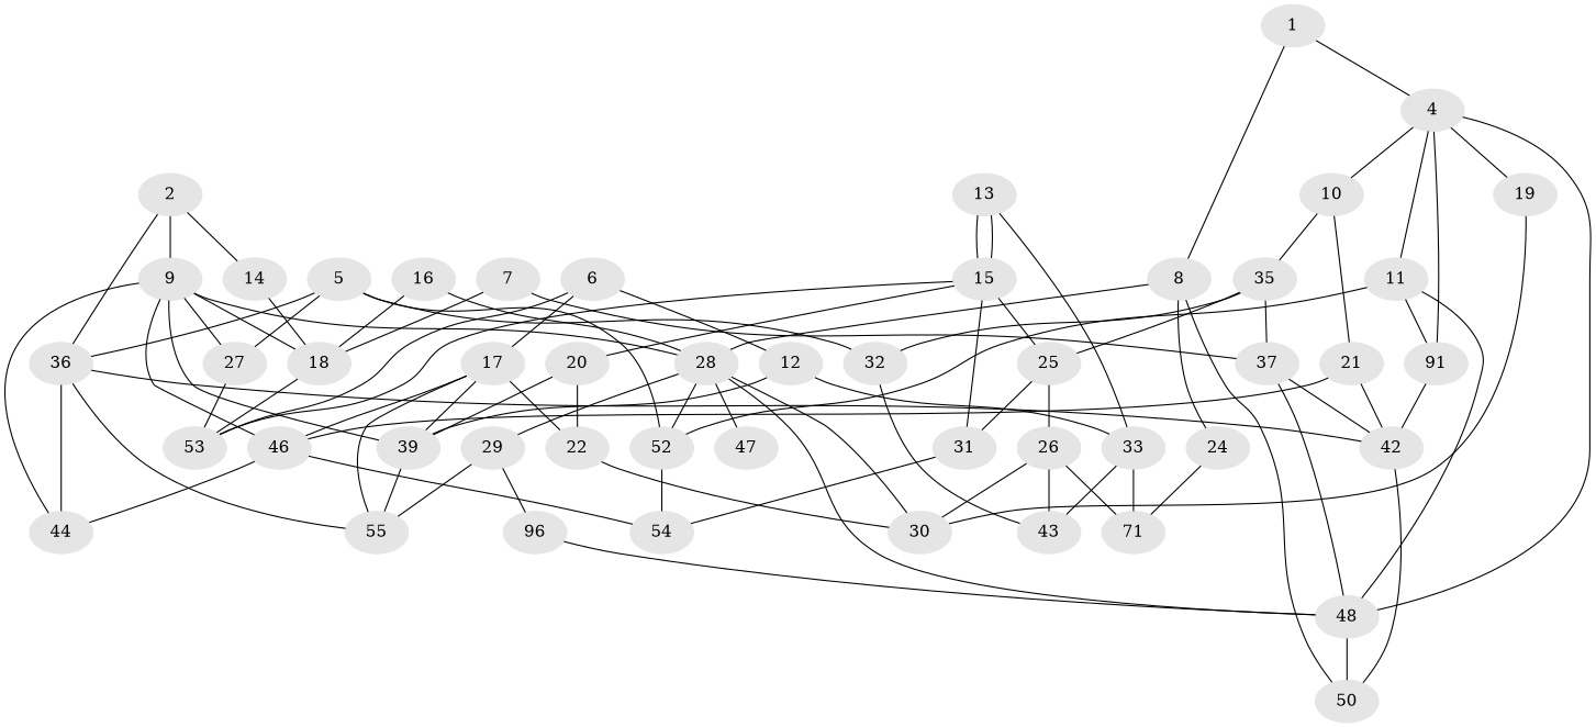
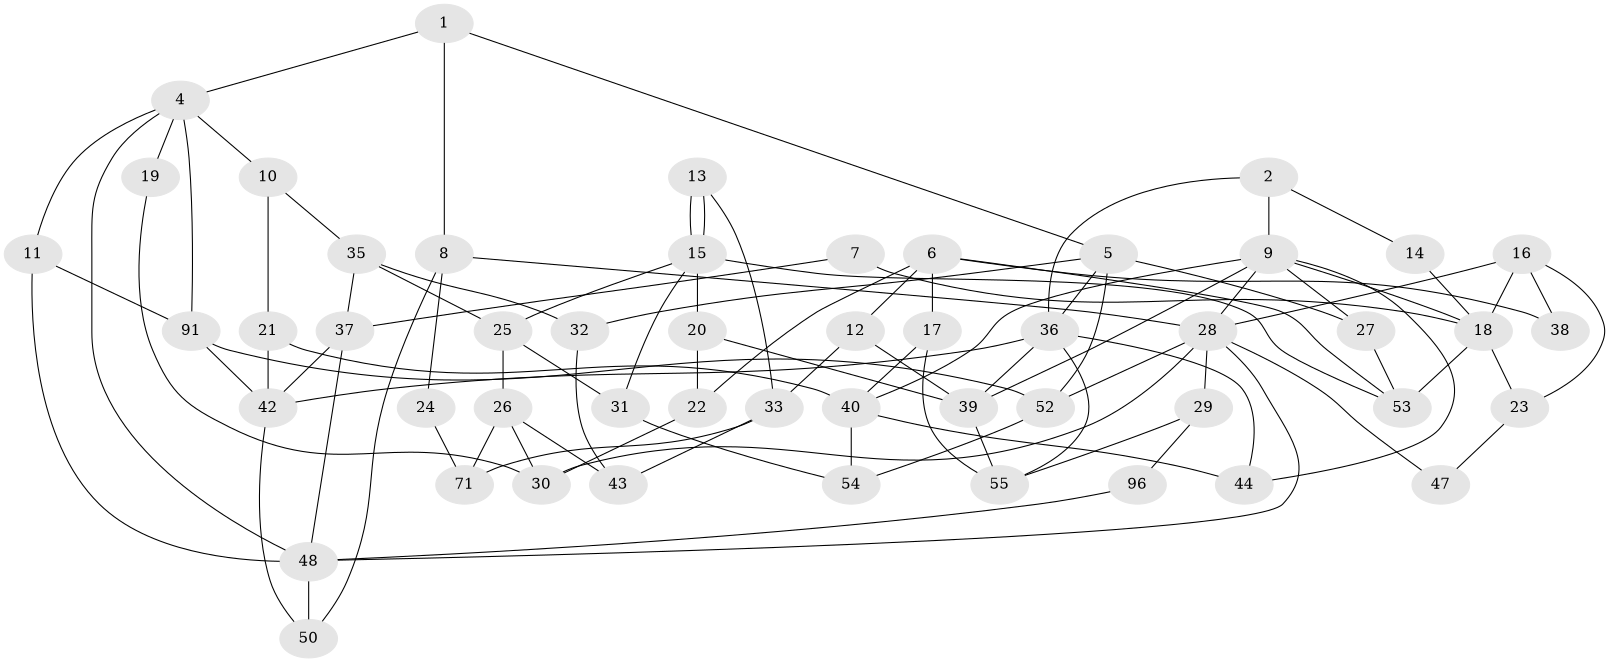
  graph {
    node [color=gray90 style=filled]
    1
    4
    5
    8
    10
    11
    19
    n8 [label=91]
    48
    36
    52
    27
    32
    24
    28
    50
    2
    9
    14
    18
    39
-   40 [label=46]
+   40
    44
    55
    42
+   23
    47
    54
    21
    35
    30
    53
    43
    6
    12
    17
+   38
    33
    22
    7
    37
    n42 [label=71]
    29
    25
    13
    15
    20
    31
    26
    16
    n51 [label=96]
    1 -- 4
+   1 -- 5
    1 -- 8
    4 -- 10
    4 -- 11
    4 -- 19
    4 -- n8
    4 -- 48
    5 -- 36
    5 -- 52
    5 -- 27
    5 -- 32
    8 -- 24
    8 -- 28
    8 -- 50
    10 -- 21
    10 -- 35
    11 -- n8
    11 -- 48
    19 -- 30
-   11 -- 52
+   n8 -- 52
    n8 -- 42
    48 -- 50
-   17 -- 39
+   36 -- 39
    36 -- 44
    36 -- 55
    36 -- 42
    52 -- 54
    27 -- 53
    32 -- 43
    24 -- n42
    28 -- 48
    28 -- 52
    28 -- 47
    28 -- 30
    28 -- 29
    2 -- 36
    2 -- 9
    2 -- 14
    9 -- 27
    9 -- 28
    9 -- 18
    9 -- 39
    9 -- 40
    9 -- 44
    14 -- 18
+   18 -- 23
    18 -- 53
    39 -- 55
    40 -- 44
    40 -- 54
    42 -- 50
+   23 -- 47
    21 -- 40
    21 -- 42
    35 -- 32
    35 -- 37
    35 -- 25
    6 -- 53
    6 -- 12
    6 -- 17
+   6 -- 38
    12 -- 39
    12 -- 33
    17 -- 40
    17 -- 55
-   17 -- 22
+   6 -- 22
    33 -- 43
    33 -- n42
    22 -- 30
    7 -- 18
    7 -- 37
    37 -- 48
    37 -- 42
    29 -- 55
    29 -- n51
    25 -- 31
    25 -- 26
    13 -- 33
    13 -- 15
    13 -- 15
    15 -- 53
    15 -- 25
    15 -- 20
    15 -- 31
    20 -- 39
    20 -- 22
    31 -- 54
    26 -- 30
    26 -- 43
    26 -- n42
    16 -- 28
    16 -- 18
+   16 -- 23
+   16 -- 38
    n51 -- 48
  }
